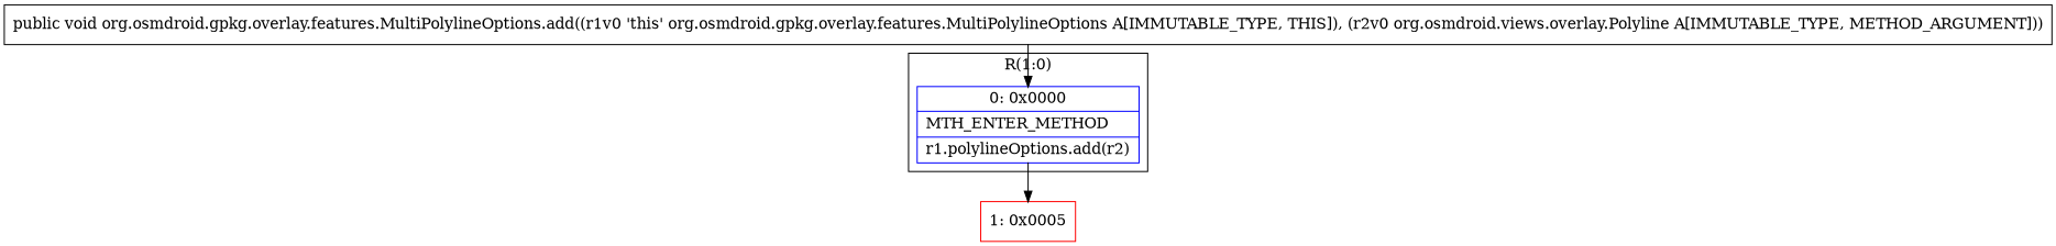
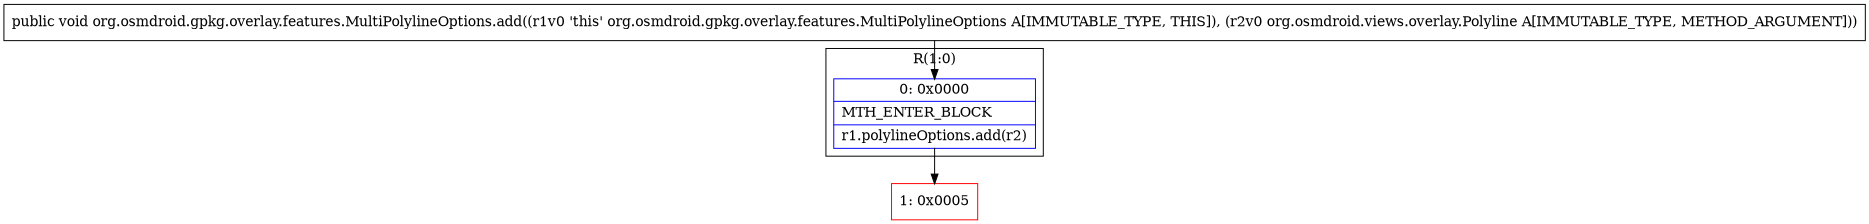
  digraph {
    node [shape=record]
-   n1 [color=blue label="{0\:\ 0x0000|MTH_ENTER_METHOD\l|r1.polylineOptions.add(r2)\l}"]
+   n1 [color=blue label="{0\:\ 0x0000|MTH_ENTER_BLOCK\l|r1.polylineOptions.add(r2)\l}"]
    n2 [color=red label="{1\:\ 0x0005}"]
    n3 [label="{public void org.osmdroid.gpkg.overlay.features.MultiPolylineOptions.add((r1v0 'this' org.osmdroid.gpkg.overlay.features.MultiPolylineOptions A[IMMUTABLE_TYPE, THIS]), (r2v0 org.osmdroid.views.overlay.Polyline A[IMMUTABLE_TYPE, METHOD_ARGUMENT])) }"]
    subgraph cluster_1 {
      label="R(1:0)"
      n1
    }
    n1 -> n2
    n3 -> n1
  }
